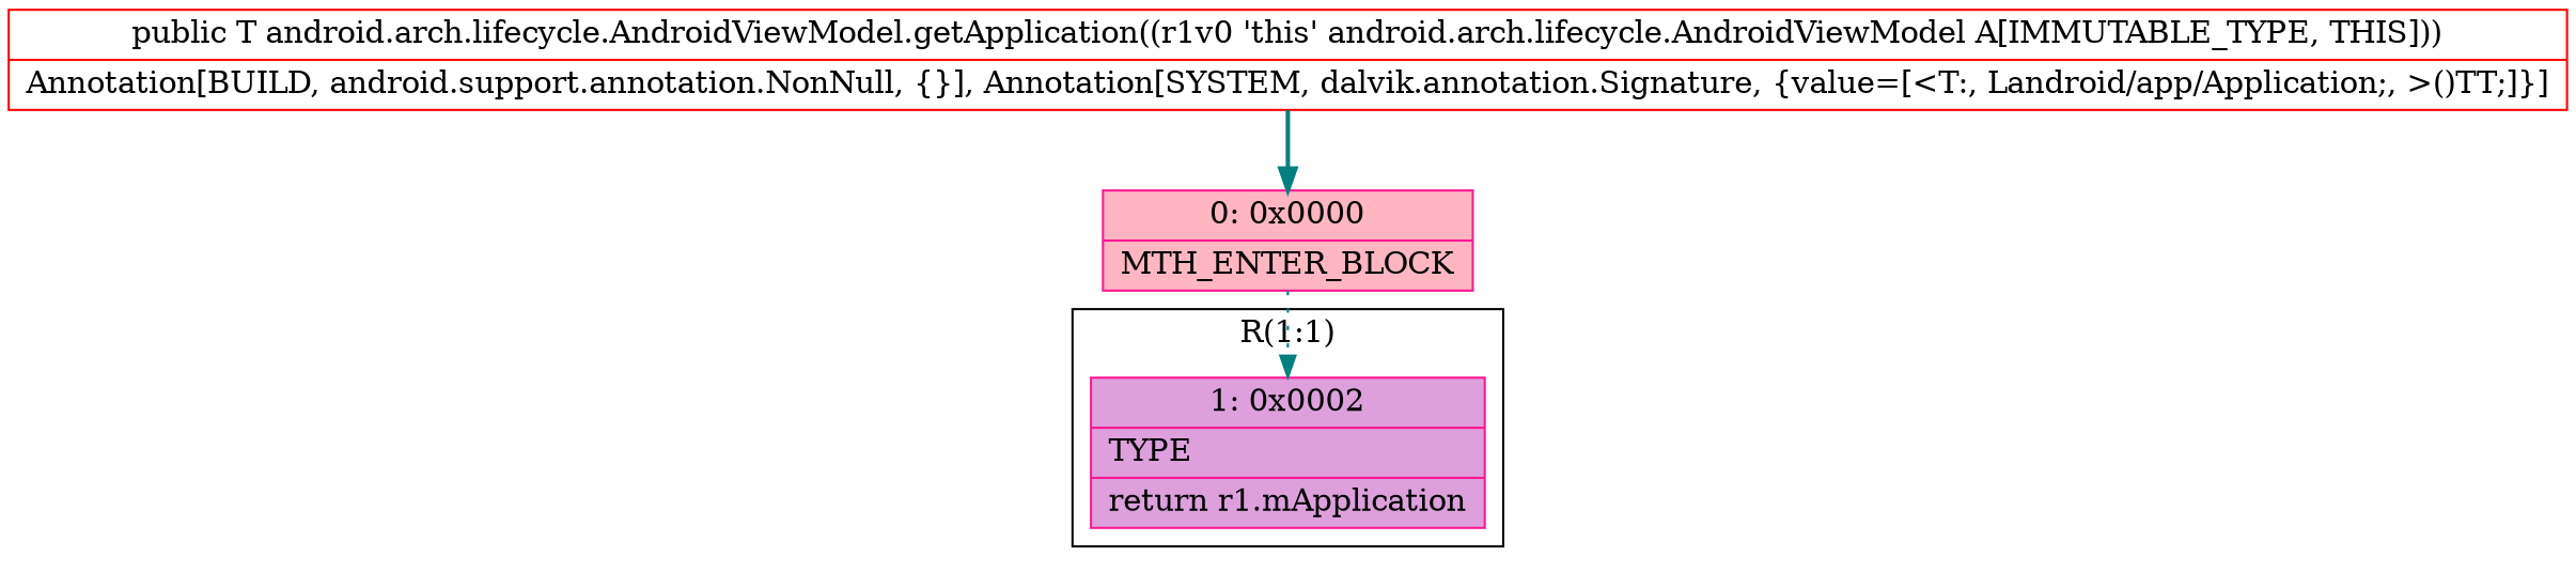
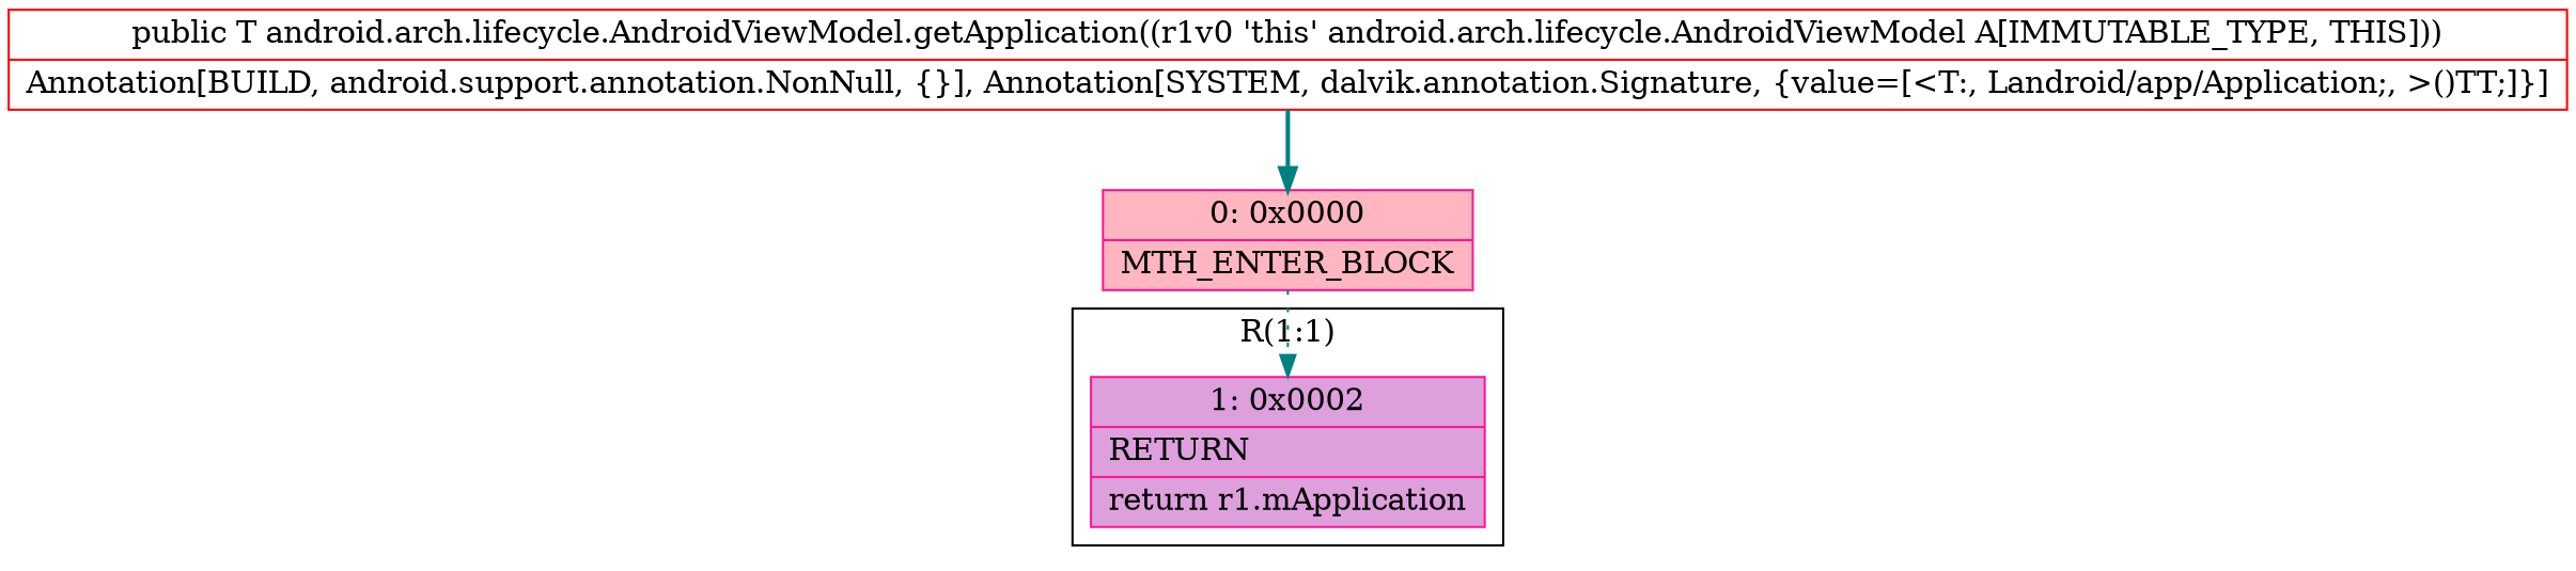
  digraph {
    node [color=deeppink shape=record style=filled]
    edge [color=teal]
-   n1 [label="{1\:\ 0x0002|TYPE\l|return r1.mApplication\l}" fillcolor=plum]
+   n1 [label="{1\:\ 0x0002|RETURN\l|return r1.mApplication\l}" fillcolor=plum]
    n2 [label="{0\:\ 0x0000|MTH_ENTER_BLOCK\l}" fillcolor=lightpink]
    n3 [label="{public T android.arch.lifecycle.AndroidViewModel.getApplication((r1v0 'this' android.arch.lifecycle.AndroidViewModel A[IMMUTABLE_TYPE, THIS]))  | Annotation[BUILD, android.support.annotation.NonNull, \{\}], Annotation[SYSTEM, dalvik.annotation.Signature, \{value=[\<T:, Landroid\/app\/Application;, \>()TT;]\}]\l}" fillcolor=white color=red]
    subgraph cluster_1 {
      label="R(1:1)"
      n1
    }
    n2 -> n1 [style=dotted]
    n3 -> n2 [style=bold]
  }
